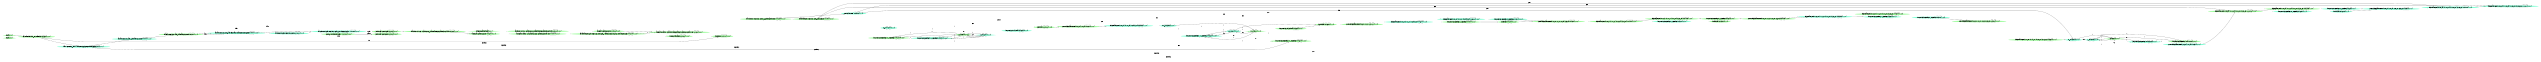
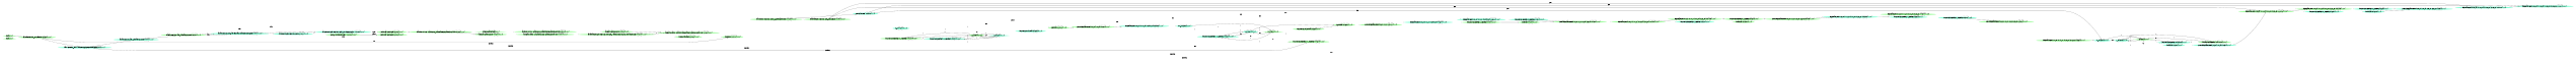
  digraph {
    rankdir=LR
    node [fillcolor=palegreen shape=ellipse style=filled]
    edge [style=bold]
    n1 [fillcolor=aquamarine label="checkJoinedValues(getter,kv(0,\"X0+Y0\"),kv(1,\"X1+Y1\"),kv(2,null),kv(3,null))@@@38@@@['1', '1', '0']"]
    n2 [fillcolor=aquamarine label="checkJoinedValues(getter,kv(0,\"X0+Y0\"),kv(1,\"X1+Y1\"),kv(2,null),kv(3,null))@@@38@@@['1', '0', '0']"]
    n3 [label="driver.process(topic1,expectedKey,\"X\" + expectedKey)@@@40@@@['0', '1', '0']"]
    n4 [fillcolor=aquamarine label="driver.process(topic1,expectedKey,\"X\" + expectedKey)@@@40@@@['1', '0', '0']"]
    n5 [label="driver.flushState()@@@42@@@['0', '1', '0']"]
    n6 [label="driver.process(topic1,expectedKeys(i(,\"X\" + expectedKeys(i()@@@24@@@['1', '0', '0']"]
    n7 [fillcolor=aquamarine label="driver.process(topic1,expectedKeys(i(,\"X\" + expectedKeys(i()@@@24@@@['1', '1', '0']"]
    n8 [label="i++@@@23@@@['1', '1', '0']"]
    n9 [label="checkJoinedValues(getter,kv(0,\"X0+YY0\"),kv(1,\"X1+YY1\"),kv(2,\"X2+YY2\"),kv(3,\"X3+YY3\"))@@@50@@@['1', '0', '0']"]
    n10 [fillcolor=aquamarine label="driver.process(topic1,expectedKey,\"X\" + expectedKey)@@@52@@@['1', '0', '0']"]
    n11 [label="processor.checkAndClearProcessResult(\"0:X0+YY0\",\"1:X1+YY1\",\"2:X2+YY2\",\"3:X3+YY3\")@@@55@@@['1', '1', '0']"]
    n12 [label="testJoin['0', '1', '0']" shape=diamond]
    n13 [label="final StreamsBuilder builder = new StreamsBuilder()@@@3@@@['1', '1', '0']"]
    n14 [label="final Collection<Set<String>> copartitionGroups = StreamsBuilderTest.getCopartitionedGroups(builder)@@@12@@@['0', '1', '0']"]
    n15 [label="assertEquals(1,copartitionGroups.size())@@@13@@@['1', '1', '0']"]
    n16 [label="driver.setUp(builder,stateDir)@@@16@@@['1', '1', '0']"]
    n17 [label="driver.setTime(0L)@@@17@@@['1', '1', '0']"]
    n18 [fillcolor=aquamarine label="final int(( expectedKeys = new int((((edu.fdu.CPPDG.tinypdg.pe.ExpressionInfo@c83ef3@@@4@@@['1', '1', '0']"]
    n19 [fillcolor=aquamarine label="getter.init(driver.context())@@@20@@@['1', '1', '0']"]
    n20 [fillcolor=aquamarine label="int i = 0@@@30@@@['1', '1', '0']"]
    n21 [fillcolor=aquamarine label="checkJoinedValues(getter,kv(0,\"XX0+null\"),kv(1,\"XX1+null\"),kv(2,\"XX2+YY2\"),kv(3,\"XX3+YY3\"))@@@70@@@['1', '0', '0']"]
    n22 [fillcolor=aquamarine label="int i = 0@@@57@@@['1', '1', '0']"]
    n23 [fillcolor=aquamarine label="int i = 0@@@21@@@['1', '1', '0']"]
    n24 [label="checkJoinedValues(getter,kv(0,\"X0+null\"),kv(1,\"X1+null\"),kv(2,\"X2+YY2\"),kv(3,\"X3+YY3\"))@@@64@@@['1', '0', '0']"]
    n25 [label="checkJoinedValues(getter,kv(0,\"X0+Y0\"),kv(1,\"X1+Y1\"),kv(2,\"X2+null\"),kv(3,\"X3+null\"))@@@44@@@['1', '0', '0']"]
    n26 [fillcolor=aquamarine label="driver.process(topic2,expectedKeys(i(,\"Y\" + expectedKeys(i()@@@33@@@['1', '1', '0']"]
    n27 [label="i < 2@@@31@@@['1', '1', '0']" shape=diamond]
    n28 [fillcolor=aquamarine label="i++@@@32@@@['1', '1', '0']"]
    n29 [fillcolor=aquamarine label="i++@@@59@@@['1', '1', '0']"]
    n30 [label="i < 2@@@58@@@['1', '1', '0']" shape=diamond]
    n31 [fillcolor=aquamarine label="driver.process(topic2,expectedKeys(i(,null)@@@60@@@['1', '1', '0']"]
    n32 [fillcolor=aquamarine label="i < 2@@@22@@@['1', '1', '0']" shape=diamond]
    n33 [fillcolor=aquamarine label="driver.process(topic1,expectedKey,\"XX\" + expectedKey)@@@66@@@['1', '0', '0']"]
    n34 [label="driver.process(topic2,expectedKey,\"YY\" + expectedKey)@@@46@@@['1', '0', '0']"]
    n35 [fillcolor=aquamarine label="checkJoinedValues(getter,kv(0,\"X0+null\"),kv(1,\"X1+null\"),kv(2,null),kv(3,null))@@@29@@@['1', '1', '0']"]
    n36 [label="processor.checkAndClearProcessResult(\"0:X0+null\",\"1:X1+null\")@@@28@@@['1', '1', '0']"]
    n37 [label="driver.process(topic2,expectedKeys(i(,null)@@@60@@@['1', '0', '0']"]
    n38 [fillcolor=aquamarine label="processor.checkAndClearProcessResult(\"0:X0+null\",\"1:X1+null\")@@@63@@@['1', '1', '0']"]
+   n39 [fillcolor=aquamarine label="driver.flushState()@@@62@@@['0', '1', '0']"]
    n40 [label="checkJoinedValues(getter,kv(0,\"X0+null\"),kv(1,\"X1+null\"),kv(2,\"X2+YY2\"),kv(3,\"X3+YY3\"))@@@64@@@['1', '1', '0']"]
    n41 [label="checkJoinedValues(getter,kv(0,\"X0+Y0\"),kv(1,\"X1+Y1\"),kv(2,\"X2+null\"),kv(3,\"X3+null\"))@@@44@@@['1', '1', '0']"]
    n42 [fillcolor=aquamarine label="driver.process(topic2,expectedKey,\"YY\" + expectedKey)@@@46@@@['0', '1', '0']"]
    n43 [label="driver.flushState()@@@48@@@['0', '1', '0']"]
    n44 [label="processor.checkAndClearProcessResult(\"0:X0+Y0\",\"1:X1+Y1\",\"2:X2+null\",\"3:X3+null\")@@@43@@@['1', '1', '0']"]
    n45 [label="driver.process(topic2,expectedKeys(i(,\"Y\" + expectedKeys(i()@@@33@@@['1', '0', '0']"]
    n46 [label="driver.process(topic2,null,\"AnotherVal\")@@@35@@@['0', '1', '0']"]
    n47 [label="driver.flushState()@@@36@@@['1', '1', '0']"]
    n48 [fillcolor=aquamarine label="final KTable<Integer,String> table1 = builder.table(topic1,consumed)@@@7@@@['1', '1', '0']"]
    n49 [label="final KTable<Integer,String> table2 = builder.table(topic2,consumed)@@@8@@@['1', '1', '0']"]
    n50 [fillcolor=aquamarine label="final KTable<Integer,String> joined = table1.leftJoin(table2,MockValueJoiner.TOSTRING_JOINER)@@@9@@@['1', '1', '0']"]
    n51 [fillcolor=aquamarine label="final MockProcessorSupplier<Integer,String> processor@@@10@@@['1', '0', '0']"]
    n52 [fillcolor=aquamarine label="final MockProcessorSupplier<Integer,String> supplier = new MockProcessorSupplier<>()@@@10@@@['0', '1', '0']"]
    n53 [label="joined.toStream().process(supplier)@@@11@@@['0', '1', '0']"]
    n54 [label="assertEquals(1,copartitionGroups.size())@@@4@@@['0', '0', '1']"]
    n55 [label="assertEquals(new HashSet<>(Arrays.asList(streamTopic,tableTopic)),copartitionGroups.iterator().next())@@@5@@@['0', '0', '1']"]
    n56 [fillcolor=aquamarine label="processor.checkAndClearProcessResult(\"0:XX0+null\",\"1:XX1+null\",\"2:XX2+YY2\",\"3:XX3+YY3\")@@@69@@@['1', '1', '0']"]
    n57 [fillcolor=aquamarine label="checkJoinedValues(getter,kv(0,\"XX0+null\"),kv(1,\"XX1+null\"),kv(2,\"XX2+YY2\"),kv(3,\"XX3+YY3\"))@@@70@@@['1', '1', '0']"]
    n58 [label="joined.toStream().process(processor)@@@12@@@['1', '0', '0']"]
    n59 [label="assertEquals(new HashSet<>(Arrays.asList(topic1,topic2)),copartitionGroups.iterator().next())@@@14@@@['1', '1', '0']"]
    n60 [label="processor.checkAndClearProcessResult(\"0:X0+YY0\",\"1:X1+YY1\",\"2:X2+YY2\",\"3:X3+YY3\")@@@49@@@['1', '1', '0']"]
    n61 [fillcolor=aquamarine label="checkJoinedValues(getter,kv(0,\"X0+YY0\"),kv(1,\"X1+YY1\"),kv(2,\"X2+YY2\"),kv(3,\"X3+YY3\"))@@@50@@@['1', '1', '0']"]
    n62 [label="processor = new MockProcessorSupplier<>()@@@11@@@['1', '0', '0']"]
    n63 [label="final KTableValueGetterSupplier<Integer,String> getterSupplier = ((KTableImpl<Integer,String,String>)joined).valueGetterSupplier()@@@15@@@['1', '1', '0']"]
    n64 [label="driver.flushState()@@@27@@@['1', '1', '0']"]
    n65 [label="testJoin['1', '0', '0']" shape=diamond]
    n66 [label="final MockProcessor<Integer,String> processor = supplier.theCapturedProcessor()@@@18@@@['1', '1', '0']"]
    n67 [label="final KTableValueGetter<Integer,String> getter = getterSupplier.get()@@@19@@@['0', '1', '0']"]
    n68 [label="shouldRequireCopartitionedStreams['0', '0', '1']" shape=diamond]
    n69 [label="final Collection<Set<String>> copartitionGroups = StreamsBuilderTest.getCopartitionedGroups(builder)@@@3@@@['0', '0', '1']"]
    n70 [label="checkJoinedValues(getter,kv(0,\"X0+YY0\"),kv(1,\"X1+YY1\"),kv(2,\"X2+YY2\"),kv(3,\"X3+YY3\"))@@@56@@@['1', '1', '0']"]
    n71 [fillcolor=aquamarine label="driver.process(topic1,expectedKey,\"XX\" + expectedKey)@@@66@@@['0', '1', '0']"]
    n72 [fillcolor=aquamarine label="driver.flushState()@@@68@@@['0', '1', '0']"]
    n73 [fillcolor=aquamarine label="driver.process(topic1,null,\"SomeVal\")@@@26@@@['0', '1', '0']"]
    n74 [label="processor.checkAndClearProcessResult(\"0:X0+Y0\",\"1:X1+Y1\")@@@37@@@['1', '1', '0']"]
    n75 [fillcolor=aquamarine label="driver.process(topic1,expectedKey,\"X\" + expectedKey)@@@52@@@['0', '1', '0']"]
    n1 -> n2 [style=dotted]
    n1 -> n3 [style=dashed]
    n2 -> n4 [style=dashed]
    n3 -> n5
    n4 -> n44
    n5 -> n44
    n6 -> n7 [style=dotted]
    n7 -> n6 [label=i style=dotted]
    n7 -> n8 [label=i style=dotted]
    n7 -> n8 [style=dotted]
    n8 -> n6 [label=true]
    n8 -> n6
    n8 -> n7 [label=i]
    n8 -> n7 [label=true]
    n8 -> n32
    n8 -> n32 [label=i]
    n8 -> n64 [style=dashed]
    n9 -> n10 [style=dashed]
    n10 -> n11
    n11 -> n70 [style=dotted]
    n12 -> n13
    n13 -> n14 [label=builder style=dashed]
    n13 -> n15 [label=builder style=dotted]
    n13 -> n16 [label=builder style=dotted]
    n13 -> n17 [label=builder]
    n13 -> n18
    n14 -> n15
    n15 -> n59 [style=dashed]
    n16 -> n17 [style=dashed]
    n17 -> n66 [style=dotted]
    n18 -> n6 [label=expectedKeys style=dashed]
    n18 -> n7 [label=expectedKeys style=dotted]
    n18 -> n26 [label=expectedKeys style=dotted]
    n18 -> n31 [label=expectedKeys style=dashed]
    n18 -> n37 [label=expectedKeys style=dotted]
    n18 -> n45 [label=expectedKeys]
    n18 -> n48
    n19 -> n2 [label=getter style=dotted]
    n19 -> n9 [label=getter style=dotted]
    n19 -> n20 [label=processor style=dashed]
    n19 -> n21 [label=getter]
    n19 -> n22 [label=builder]
    n19 -> n23 [style=dashed]
    n19 -> n24 [label=getter style=dotted]
    n19 -> n25 [label=getter style=dotted]
    n20 -> n26 [label=i style=dotted]
    n20 -> n27
    n20 -> n27 [label=i style=dashed]
    n20 -> n28 [label=i style=dashed]
    n22 -> n29 [label=true]
    n22 -> n30 [style=dotted]
    n22 -> n30 [label=i]
    n22 -> n31 [label=i style=dotted]
    n23 -> n7 [label=i style=dotted]
    n23 -> n8 [label=i style=dashed]
    n23 -> n32 [label=i style=dotted]
    n23 -> n32 [style=dotted]
    n24 -> n33 [style=dashed]
    n25 -> n34
    n26 -> n28 [label=i style=dotted]
    n26 -> n28
    n26 -> n45 [label=i style=dashed]
    n27 -> n26 [style=dashed]
    n27 -> n26 [label=true style=dotted]
    n27 -> n26 [label=i]
    n27 -> n28 [style=dashed]
    n27 -> n28 [label=true]
    n27 -> n28 [label=i style=dashed]
    n27 -> n45 [label=i style=dashed]
    n27 -> n46 [style=dashed]
    n28 -> n26 [label=i style=dashed]
    n28 -> n26 [label=true]
    n28 -> n27 [style=dotted]
    n28 -> n27 [label=i style=dotted]
    n28 -> n45 [style=dotted]
    n28 -> n45 [label=true style=dashed]
    n28 -> n47
    n29 -> n30 [label=i style=dotted]
    n29 -> n30 [style=dashed]
    n29 -> n31 [label=i style=dashed]
    n29 -> n31 [label=true style=dotted]
    n29 -> n37 [label=true]
    n29 -> n37 [style=dashed]
    n29 -> n38 [style=dashed]
    n30 -> n29
    n30 -> n29 [label=i]
    n30 -> n29 [label=true]
    n30 -> n31 [label=i style=dashed]
    n30 -> n31 [label=true style=dotted]
    n30 -> n31
    n30 -> n37 [label=i]
+   n30 -> n39 [style=dotted]
    n31 -> n29 [label=i style=dotted]
    n31 -> n29 [style=dotted]
    n31 -> n37 [label=i style=dotted]
    n32 -> n6 [label=i style=dashed]
    n32 -> n7 [label=i]
    n32 -> n7 [style=dotted]
    n32 -> n7 [label=true style=dotted]
    n32 -> n8 [label=true style=dotted]
    n32 -> n8
    n32 -> n8 [label=i]
    n32 -> n73 [style=dashed]
    n33 -> n56
    n34 -> n60
    n35 -> n20 [style=dashed]
    n36 -> n35
    n37 -> n31 [style=dashed]
    n38 -> n40
+   n39 -> n38 [style=dotted]
    n40 -> n24
    n40 -> n71 [style=dashed]
    n41 -> n25
    n41 -> n42 [style=dashed]
    n42 -> n43 [style=dotted]
    n43 -> n60 [style=dotted]
    n44 -> n41 [style=dotted]
    n45 -> n26 [style=dotted]
    n46 -> n47
    n47 -> n74 [style=dashed]
    n48 -> n49
    n49 -> n50
    n49 -> n50 [label=table2]
    n50 -> n51 [style=dotted]
    n50 -> n52
    n51 -> n52 [label=0 style=dotted]
    n51 -> n62 [style=dotted]
    n52 -> n53 [style=dotted]
    n52 -> n53 [label=supplier style=dotted]
    n53 -> n14
    n54 -> n55
    n56 -> n57 [style=dotted]
    n57 -> n21
    n58 -> n15 [style=dashed]
    n59 -> n63 [style=dotted]
    n60 -> n61
    n61 -> n9 [style=dotted]
    n61 -> n75
    n62 -> n58 [label=processor style=dashed]
    n62 -> n58
    n63 -> n16 [style=dashed]
    n63 -> n55 [label=0]
    n64 -> n36
    n65 -> n13 [style=dashed]
    n66 -> n19
    n66 -> n67 [style=dashed]
    n67 -> n1 [label=getter style=dotted]
    n67 -> n19 [style=dashed]
    n67 -> n35 [label=getter style=dotted]
    n67 -> n40 [label=getter]
    n67 -> n41 [label=getter style=dashed]
    n67 -> n57 [label=getter]
    n67 -> n61 [label=getter style=dotted]
    n67 -> n70 [label=getter style=dashed]
    n68 -> n69 [style=dotted]
    n69 -> n54 [style=dashed]
    n70 -> n22
    n71 -> n72 [style=dotted]
    n72 -> n56
    n73 -> n64 [style=dashed]
    n74 -> n1 [style=dashed]
  }
